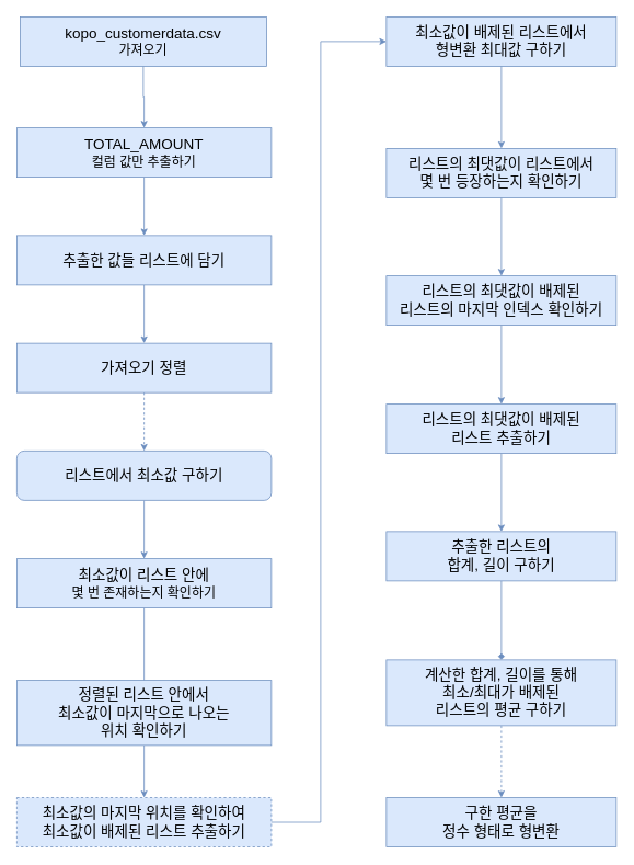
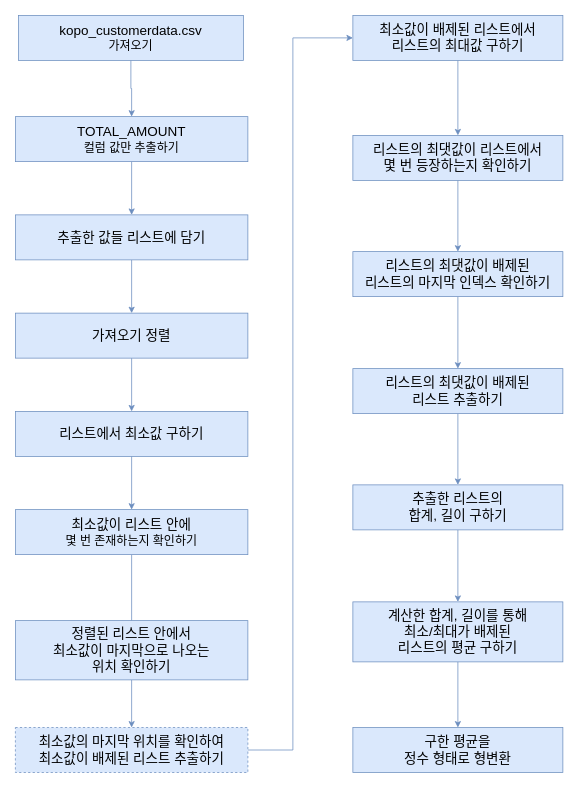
  <mxCell id="0" />
  <mxCell id="1" parent="0" />
  <mxCell id="2" value="" style="edgeStyle=orthogonalEdgeStyle;rounded=0;orthogonalLoop=1;jettySize=auto;html=1;fillColor=#dae8fc;strokeColor=#6c8ebf;" edge="1" parent="1" source="3" target="5"><mxGeometry relative="1" as="geometry" /></mxCell>
  <mxCell id="3" value="&lt;font style=&quot;font-size: 18px;&quot;&gt;kopo_customerdata.csv&lt;/font&gt;&lt;div&gt;&lt;font size=&quot;3&quot; style=&quot;&quot;&gt;가져오기&lt;/font&gt;&lt;/div&gt;" style="rounded=0;whiteSpace=wrap;html=1;fillColor=#dae8fc;strokeColor=#6c8ebf;" vertex="1" parent="1"><mxGeometry x="24" y="20" width="300" height="60" as="geometry" /></mxCell>
  <mxCell id="4" value="" style="edgeStyle=orthogonalEdgeStyle;rounded=0;orthogonalLoop=1;jettySize=auto;html=1;fillColor=#dae8fc;strokeColor=#6c8ebf;" edge="1" parent="1" source="5" target="7"><mxGeometry relative="1" as="geometry" /></mxCell>
  <mxCell id="5" value="&lt;font style=&quot;font-size: 18px;&quot;&gt;TOTAL_AMOUNT&lt;/font&gt;&lt;div&gt;&lt;font size=&quot;3&quot; style=&quot;&quot;&gt;컬럼 값만 추출하기&lt;/font&gt;&lt;/div&gt;" style="whiteSpace=wrap;html=1;rounded=0;fillColor=#dae8fc;strokeColor=#6c8ebf;" vertex="1" parent="1"><mxGeometry x="20" y="155" width="310" height="60" as="geometry" /></mxCell>
  <mxCell id="6" value="" style="edgeStyle=orthogonalEdgeStyle;rounded=0;orthogonalLoop=1;jettySize=auto;html=1;fillColor=#dae8fc;strokeColor=#6c8ebf;" edge="1" parent="1" source="7" target="9"><mxGeometry relative="1" as="geometry" /></mxCell>
  <mxCell id="7" value="&lt;font style=&quot;font-size: 18px;&quot;&gt;추출한 값들 리스트에 담기&lt;/font&gt;" style="whiteSpace=wrap;html=1;rounded=0;fillColor=#dae8fc;strokeColor=#6c8ebf;" vertex="1" parent="1"><mxGeometry x="20" y="286" width="310" height="60" as="geometry" /></mxCell>
- <mxCell id="8" value="" style="edgeStyle=orthogonalEdgeStyle;rounded=0;orthogonalLoop=1;jettySize=auto;html=1;fillColor=#dae8fc;strokeColor=#6c8ebf;dashed=1;" edge="1" parent="1" source="9" target="11"><mxGeometry relative="1" as="geometry" /></mxCell>
+ <mxCell id="8" value="" style="edgeStyle=orthogonalEdgeStyle;rounded=0;orthogonalLoop=1;jettySize=auto;html=1;fillColor=#dae8fc;strokeColor=#6c8ebf;" edge="1" parent="1" source="9" target="11"><mxGeometry relative="1" as="geometry" /></mxCell>
  <mxCell id="9" value="&lt;font style=&quot;font-size: 18px;&quot;&gt;가져오기 정렬&lt;/font&gt;" style="whiteSpace=wrap;html=1;rounded=0;fillColor=#dae8fc;strokeColor=#6c8ebf;" vertex="1" parent="1"><mxGeometry x="20" y="417" width="310" height="60" as="geometry" /></mxCell>
  <mxCell id="10" value="" style="edgeStyle=orthogonalEdgeStyle;rounded=0;orthogonalLoop=1;jettySize=auto;html=1;fillColor=#dae8fc;strokeColor=#6c8ebf;" edge="1" parent="1" source="11" target="13"><mxGeometry relative="1" as="geometry" /></mxCell>
- <mxCell id="11" value="&lt;font style=&quot;font-size: 18px;&quot;&gt;리스트에서 최소값 구하기&lt;/font&gt;" style="whiteSpace=wrap;html=1;fillColor=#dae8fc;strokeColor=#6c8ebf;rounded=1;" vertex="1" parent="1"><mxGeometry x="20" y="548" width="310" height="60" as="geometry" /></mxCell>
+ <mxCell id="11" value="&lt;font style=&quot;font-size: 18px;&quot;&gt;리스트에서 최소값 구하기&lt;/font&gt;" style="whiteSpace=wrap;html=1;rounded=0;fillColor=#dae8fc;strokeColor=#6c8ebf;" vertex="1" parent="1"><mxGeometry x="20" y="548" width="310" height="60" as="geometry" /></mxCell>
  <mxCell id="12" value="" style="edgeStyle=orthogonalEdgeStyle;rounded=0;orthogonalLoop=1;jettySize=auto;html=1;fillColor=#dae8fc;strokeColor=#6c8ebf;endArrow=none;" edge="1" parent="1" source="13" target="15"><mxGeometry relative="1" as="geometry" /></mxCell>
  <mxCell id="13" value="&lt;font style=&quot;font-size: 18px;&quot;&gt;최소값이 리스트 안에&lt;/font&gt;&lt;div&gt;&lt;font size=&quot;3&quot;&gt;몇 번 존재하는지&amp;nbsp;&lt;span style=&quot;background-color: transparent; color: light-dark(rgb(0, 0, 0), rgb(255, 255, 255));&quot;&gt;확인하기&lt;/span&gt;&lt;/font&gt;&lt;/div&gt;" style="whiteSpace=wrap;html=1;rounded=0;fillColor=#dae8fc;strokeColor=#6c8ebf;" vertex="1" parent="1"><mxGeometry x="20" y="679" width="310" height="60" as="geometry" /></mxCell>
  <mxCell id="14" value="" style="edgeStyle=orthogonalEdgeStyle;rounded=0;orthogonalLoop=1;jettySize=auto;html=1;fillColor=#dae8fc;strokeColor=#6c8ebf;" edge="1" parent="1" source="15" target="17"><mxGeometry relative="1" as="geometry" /></mxCell>
  <mxCell id="15" value="&lt;font style=&quot;font-size: 18px;&quot;&gt;정렬된 리스트 안에서&lt;/font&gt;&lt;div&gt;&lt;font style=&quot;font-size: 18px;&quot;&gt;최소값이 마지막으로 나오는&lt;/font&gt;&lt;div&gt;&lt;font style=&quot;font-size: 18px;&quot;&gt;위치 확인하기&lt;/font&gt;&lt;/div&gt;&lt;/div&gt;" style="whiteSpace=wrap;html=1;rounded=0;fillColor=#dae8fc;strokeColor=#6c8ebf;" vertex="1" parent="1"><mxGeometry x="20" y="827" width="310" height="79" as="geometry" /></mxCell>
  <mxCell id="16" value="" style="edgeStyle=orthogonalEdgeStyle;rounded=0;orthogonalLoop=1;jettySize=auto;html=1;fillColor=#dae8fc;strokeColor=#6c8ebf;" edge="1" parent="1" source="17" target="19"><mxGeometry relative="1" as="geometry"><Array as="points"><mxPoint x="390" y="1000" /><mxPoint x="390" y="50" /></Array></mxGeometry></mxCell>
  <mxCell id="17" value="&lt;font style=&quot;font-size: 18px;&quot;&gt;최소값의 마지막 위치를 확인하여&lt;/font&gt;&lt;div&gt;&lt;font style=&quot;font-size: 18px;&quot;&gt;최소값이 배제된 리스트 추출하기&lt;/font&gt;&lt;/div&gt;" style="whiteSpace=wrap;html=1;rounded=0;fillColor=#dae8fc;strokeColor=#6c8ebf;dashed=1;" vertex="1" parent="1"><mxGeometry x="20" y="969.5" width="310" height="60" as="geometry" /></mxCell>
  <mxCell id="18" value="" style="edgeStyle=orthogonalEdgeStyle;rounded=0;orthogonalLoop=1;jettySize=auto;html=1;fillColor=#dae8fc;strokeColor=#6c8ebf;" edge="1" parent="1" source="19" target="21"><mxGeometry relative="1" as="geometry" /></mxCell>
- <mxCell id="19" value="&lt;font style=&quot;font-size: 18px;&quot;&gt;최소값이 배제된 리스트에서&lt;/font&gt;&lt;div&gt;&lt;font style=&quot;font-size: 18px;&quot;&gt;형변환 최대값 구하기&lt;/font&gt;&lt;/div&gt;" style="whiteSpace=wrap;html=1;rounded=0;fillColor=#dae8fc;strokeColor=#6c8ebf;" vertex="1" parent="1"><mxGeometry x="470" y="20" width="280" height="60" as="geometry" /></mxCell>
+ <mxCell id="19" value="&lt;font style=&quot;font-size: 18px;&quot;&gt;최소값이 배제된 리스트에서&lt;/font&gt;&lt;div&gt;&lt;font style=&quot;font-size: 18px;&quot;&gt;리스트의 최대값 구하기&lt;/font&gt;&lt;/div&gt;" style="whiteSpace=wrap;html=1;rounded=0;fillColor=#dae8fc;strokeColor=#6c8ebf;" vertex="1" parent="1"><mxGeometry x="470" y="20" width="280" height="60" as="geometry" /></mxCell>
  <mxCell id="20" value="" style="edgeStyle=orthogonalEdgeStyle;rounded=0;orthogonalLoop=1;jettySize=auto;html=1;fillColor=#dae8fc;strokeColor=#6c8ebf;" edge="1" parent="1" source="21" target="23"><mxGeometry relative="1" as="geometry" /></mxCell>
  <mxCell id="21" value="&lt;font style=&quot;font-size: 18px;&quot;&gt;리스트의 최댓값이 리스트에서&lt;/font&gt;&lt;div&gt;&lt;font style=&quot;font-size: 18px;&quot;&gt;몇 번 등장하는지&amp;nbsp;&lt;span style=&quot;background-color: transparent; color: light-dark(rgb(0, 0, 0), rgb(255, 255, 255));&quot;&gt;확인하기&lt;/span&gt;&lt;/font&gt;&lt;/div&gt;" style="whiteSpace=wrap;html=1;rounded=0;fillColor=#dae8fc;strokeColor=#6c8ebf;" vertex="1" parent="1"><mxGeometry x="470" y="180" width="280" height="60" as="geometry" /></mxCell>
  <mxCell id="22" value="" style="edgeStyle=orthogonalEdgeStyle;rounded=0;orthogonalLoop=1;jettySize=auto;html=1;fillColor=#dae8fc;strokeColor=#6c8ebf;" edge="1" parent="1" source="23" target="25"><mxGeometry relative="1" as="geometry" /></mxCell>
  <mxCell id="23" value="&lt;font style=&quot;font-size: 18px;&quot;&gt;리스트의 최댓값이 배제된&lt;/font&gt;&lt;div&gt;&lt;font style=&quot;font-size: 18px;&quot;&gt;리스트의 마지막 인덱스 확인하기&lt;/font&gt;&lt;/div&gt;" style="whiteSpace=wrap;html=1;rounded=0;fillColor=#dae8fc;strokeColor=#6c8ebf;" vertex="1" parent="1"><mxGeometry x="470" y="335" width="280" height="60" as="geometry" /></mxCell>
  <mxCell id="24" value="" style="edgeStyle=orthogonalEdgeStyle;rounded=0;orthogonalLoop=1;jettySize=auto;html=1;fillColor=#dae8fc;strokeColor=#6c8ebf;" edge="1" parent="1" source="25" target="27"><mxGeometry relative="1" as="geometry" /></mxCell>
  <mxCell id="25" value="&lt;font style=&quot;font-size: 18px;&quot;&gt;리스트의 최댓값이 배제된&lt;/font&gt;&lt;div&gt;&lt;font style=&quot;font-size: 18px;&quot;&gt;리스트 추출하기&lt;/font&gt;&lt;/div&gt;" style="whiteSpace=wrap;html=1;rounded=0;fillColor=#dae8fc;strokeColor=#6c8ebf;" vertex="1" parent="1"><mxGeometry x="470" y="491" width="280" height="60" as="geometry" /></mxCell>
- <mxCell id="26" value="" style="edgeStyle=orthogonalEdgeStyle;rounded=0;orthogonalLoop=1;jettySize=auto;html=1;fillColor=#dae8fc;strokeColor=#6c8ebf;endArrow=diamond;" edge="1" parent="1" source="27" target="29"><mxGeometry relative="1" as="geometry" /></mxCell>
+ <mxCell id="26" value="" style="edgeStyle=orthogonalEdgeStyle;rounded=0;orthogonalLoop=1;jettySize=auto;html=1;fillColor=#dae8fc;strokeColor=#6c8ebf;" edge="1" parent="1" source="27" target="29"><mxGeometry relative="1" as="geometry" /></mxCell>
  <mxCell id="27" value="&lt;font style=&quot;font-size: 18px;&quot;&gt;추출한 리스트의&lt;/font&gt;&lt;div&gt;&lt;font style=&quot;font-size: 18px;&quot;&gt;합계, 길이 구하기&lt;/font&gt;&lt;/div&gt;" style="whiteSpace=wrap;html=1;rounded=0;fillColor=#dae8fc;strokeColor=#6c8ebf;" vertex="1" parent="1"><mxGeometry x="470" y="646" width="280" height="60" as="geometry" /></mxCell>
- <mxCell id="28" value="" style="edgeStyle=orthogonalEdgeStyle;rounded=0;orthogonalLoop=1;jettySize=auto;html=1;fillColor=#dae8fc;strokeColor=#6c8ebf;dashed=1;" edge="1" parent="1" source="29" target="30"><mxGeometry relative="1" as="geometry" /></mxCell>
+ <mxCell id="28" value="" style="edgeStyle=orthogonalEdgeStyle;rounded=0;orthogonalLoop=1;jettySize=auto;html=1;fillColor=#dae8fc;strokeColor=#6c8ebf;" edge="1" parent="1" source="29" target="30"><mxGeometry relative="1" as="geometry" /></mxCell>
  <mxCell id="29" value="&lt;font style=&quot;font-size: 18px;&quot;&gt;계산한 합계, 길이를 통해&lt;/font&gt;&lt;div&gt;&lt;font style=&quot;font-size: 18px;&quot;&gt;최소/최대가 배제된&lt;/font&gt;&lt;/div&gt;&lt;div&gt;&lt;font style=&quot;font-size: 18px;&quot;&gt;리스트의 평균 구하기&lt;/font&gt;&lt;/div&gt;" style="whiteSpace=wrap;html=1;rounded=0;fillColor=#dae8fc;strokeColor=#6c8ebf;" vertex="1" parent="1"><mxGeometry x="470" y="802" width="280" height="80" as="geometry" /></mxCell>
  <mxCell id="30" value="&lt;font style=&quot;font-size: 18px;&quot;&gt;구한 평균을&lt;/font&gt;&lt;div&gt;&lt;font style=&quot;font-size: 18px;&quot;&gt;정수 형태로 형변환&lt;/font&gt;&lt;/div&gt;" style="whiteSpace=wrap;html=1;rounded=0;fillColor=#dae8fc;strokeColor=#6c8ebf;" vertex="1" parent="1"><mxGeometry x="470" y="969.5" width="280" height="60" as="geometry" /></mxCell>
